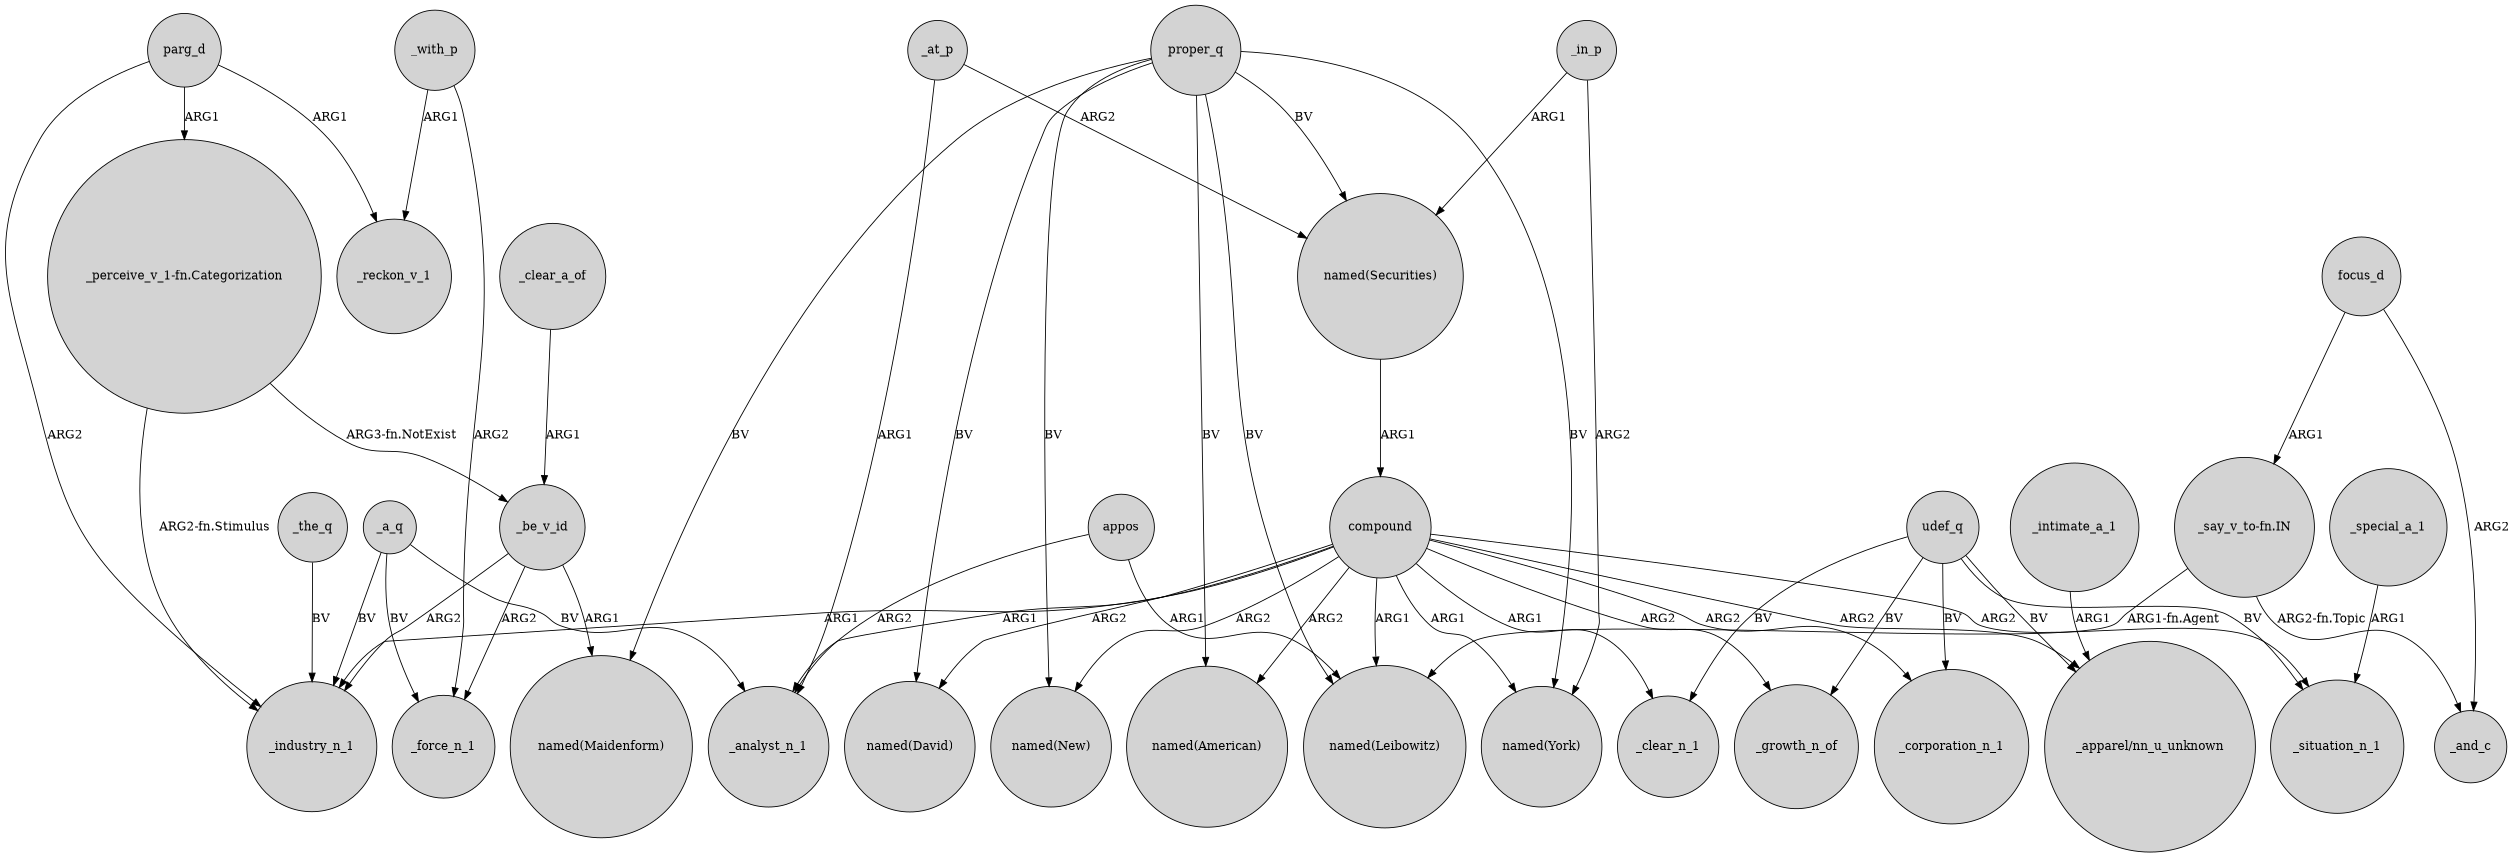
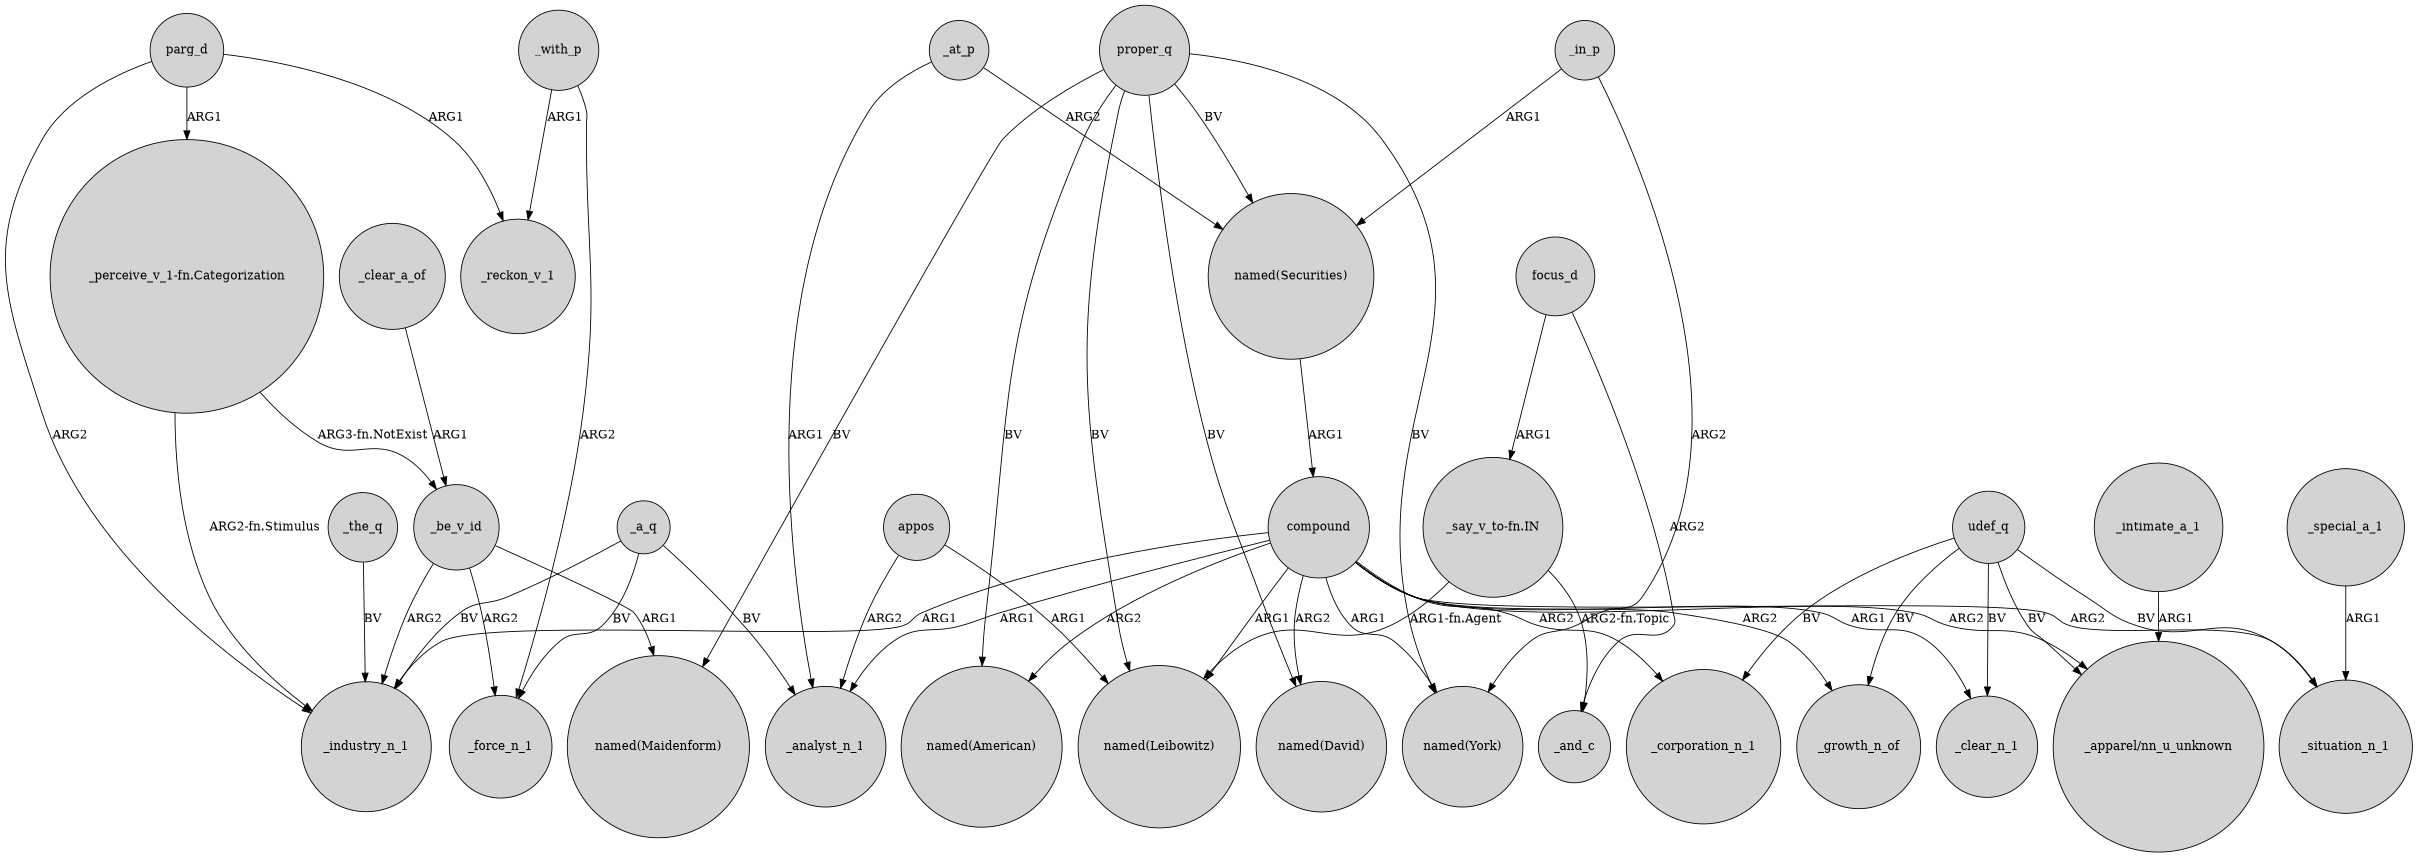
  digraph {
    node [shape=circle style=filled]
    parg_d
    _industry_n_1
    "_perceive_v_1-fn.Categorization"
    _reckon_v_1
    _be_v_id
    _a_q
    _force_n_1
    _analyst_n_1
    proper_q
    "named(Maidenform)"
    "named(Leibowitz)"
-   "named(New)"
    "named(Securities)"
    "named(American)"
    "named(York)"
    "named(David)"
    compound
    "_apparel/nn_u_unknown"
    _corporation_n_1
    _growth_n_of
    _situation_n_1
    n22 [label=_clear_n_1]
    _at_p
    udef_q
    appos
    _the_q
    _intimate_a_1
    focus_d
    _and_c
    "_say_v_to-fn.IN"
    _special_a_1
    _with_p
    _in_p
    _clear_a_of
    parg_d -> _industry_n_1 [label=ARG2]
    parg_d -> "_perceive_v_1-fn.Categorization" [label=ARG1]
    parg_d -> _reckon_v_1 [label=ARG1]
    "_perceive_v_1-fn.Categorization" -> _industry_n_1 [label="ARG2-fn.Stimulus"]
    "_perceive_v_1-fn.Categorization" -> _be_v_id [label="ARG3-fn.NotExist"]
    _be_v_id -> _industry_n_1 [label=ARG2]
    _be_v_id -> _force_n_1 [label=ARG2]
    _be_v_id -> "named(Maidenform)" [label=ARG1]
    _a_q -> _industry_n_1 [label=BV]
    _a_q -> _force_n_1 [label=BV]
    _a_q -> _analyst_n_1 [label=BV]
    proper_q -> "named(Maidenform)" [label=BV]
    proper_q -> "named(Leibowitz)" [label=BV]
-   proper_q -> "named(New)" [label=BV]
    proper_q -> "named(Securities)" [label=BV]
    proper_q -> "named(American)" [label=BV]
    proper_q -> "named(York)" [label=BV]
    proper_q -> "named(David)" [label=BV]
    "named(Securities)" -> compound [label=ARG1]
    compound -> _industry_n_1 [label=ARG1]
    compound -> _analyst_n_1 [label=ARG1]
    compound -> "named(Leibowitz)" [label=ARG1]
-   compound -> "named(New)" [label=ARG2]
    compound -> "named(American)" [label=ARG2]
    compound -> "named(York)" [label=ARG1]
    compound -> "named(David)" [label=ARG2]
    compound -> "_apparel/nn_u_unknown" [label=ARG2]
    compound -> _corporation_n_1 [label=ARG2]
    compound -> _growth_n_of [label=ARG2]
    compound -> _situation_n_1 [label=ARG2]
    compound -> n22 [label=ARG1]
    _at_p -> _analyst_n_1 [label=ARG1]
    _at_p -> "named(Securities)" [label=ARG2]
    udef_q -> "_apparel/nn_u_unknown" [label=BV]
    udef_q -> _corporation_n_1 [label=BV]
    udef_q -> _growth_n_of [label=BV]
    udef_q -> _situation_n_1 [label=BV]
    udef_q -> n22 [label=BV]
    appos -> _analyst_n_1 [label=ARG2]
    appos -> "named(Leibowitz)" [label=ARG1]
    _the_q -> _industry_n_1 [label=BV]
    _intimate_a_1 -> "_apparel/nn_u_unknown" [label=ARG1]
    focus_d -> _and_c [label=ARG2]
    focus_d -> "_say_v_to-fn.IN" [label=ARG1]
    "_say_v_to-fn.IN" -> "named(Leibowitz)" [label="ARG1-fn.Agent"]
    "_say_v_to-fn.IN" -> _and_c [label="ARG2-fn.Topic"]
    _special_a_1 -> _situation_n_1 [label=ARG1]
    _with_p -> _reckon_v_1 [label=ARG1]
    _with_p -> _force_n_1 [label=ARG2]
    _in_p -> "named(Securities)" [label=ARG1]
    _in_p -> "named(York)" [label=ARG2]
    _clear_a_of -> _be_v_id [label=ARG1]
  }
